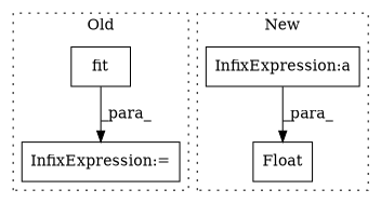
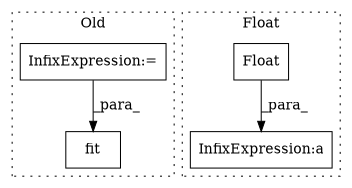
  digraph {
    node [a=32 shape=box]
    n1 [l="4,1" label=fit s="2288,2305"]
    n2 [a=7 l=1 label="InfixExpression:=" s=2264]
    n3 [l="6,1" label=Float s="4113,4128"]
    n4 [a=27 l=3 label="InfixExpression:a" s=4110]
    subgraph cluster_1 {
      label=Old
      style=dotted
      n1
      n2
    }
    subgraph cluster_2 {
-     label=New
+     label=Float
      style=dotted
      n3
      n4
    }
-   n1 -> n2 [label=_para_]
-   n4 -> n3 [label=_para_]
+   n2 -> n1 [label=_para_]
+   n3 -> n4 [label=_para_]
  }
